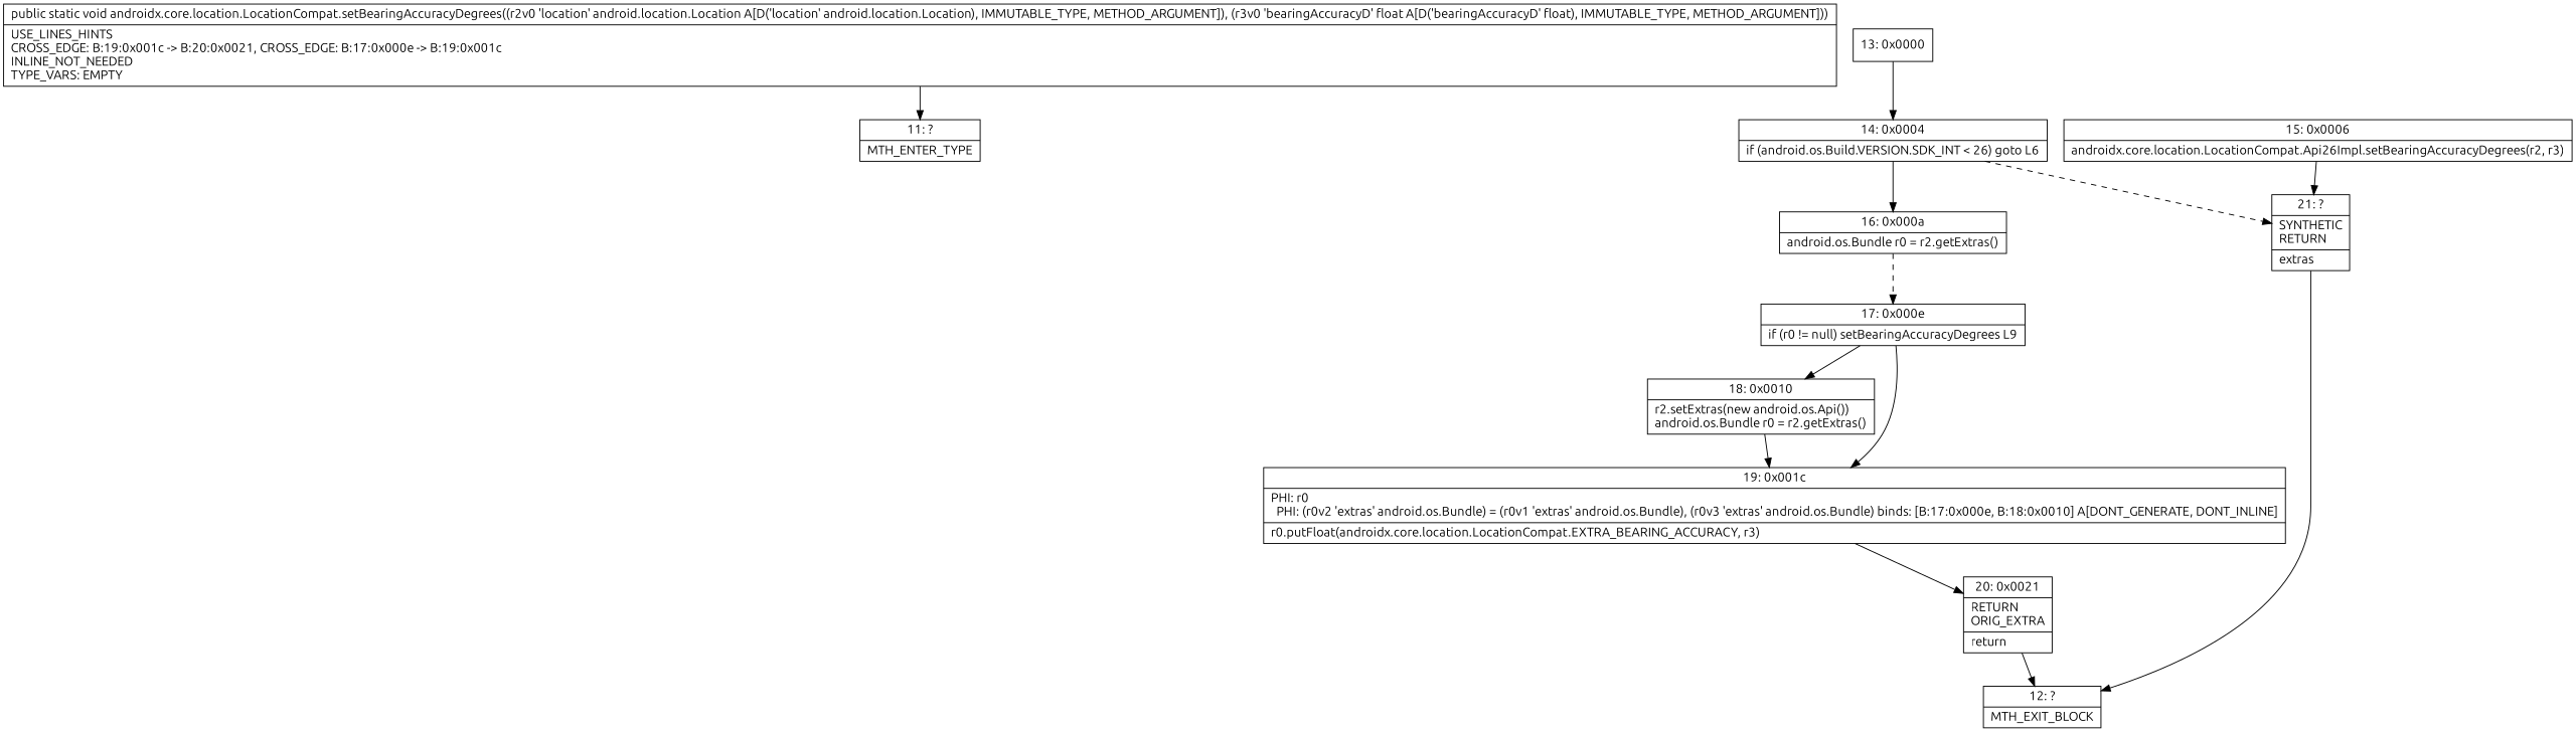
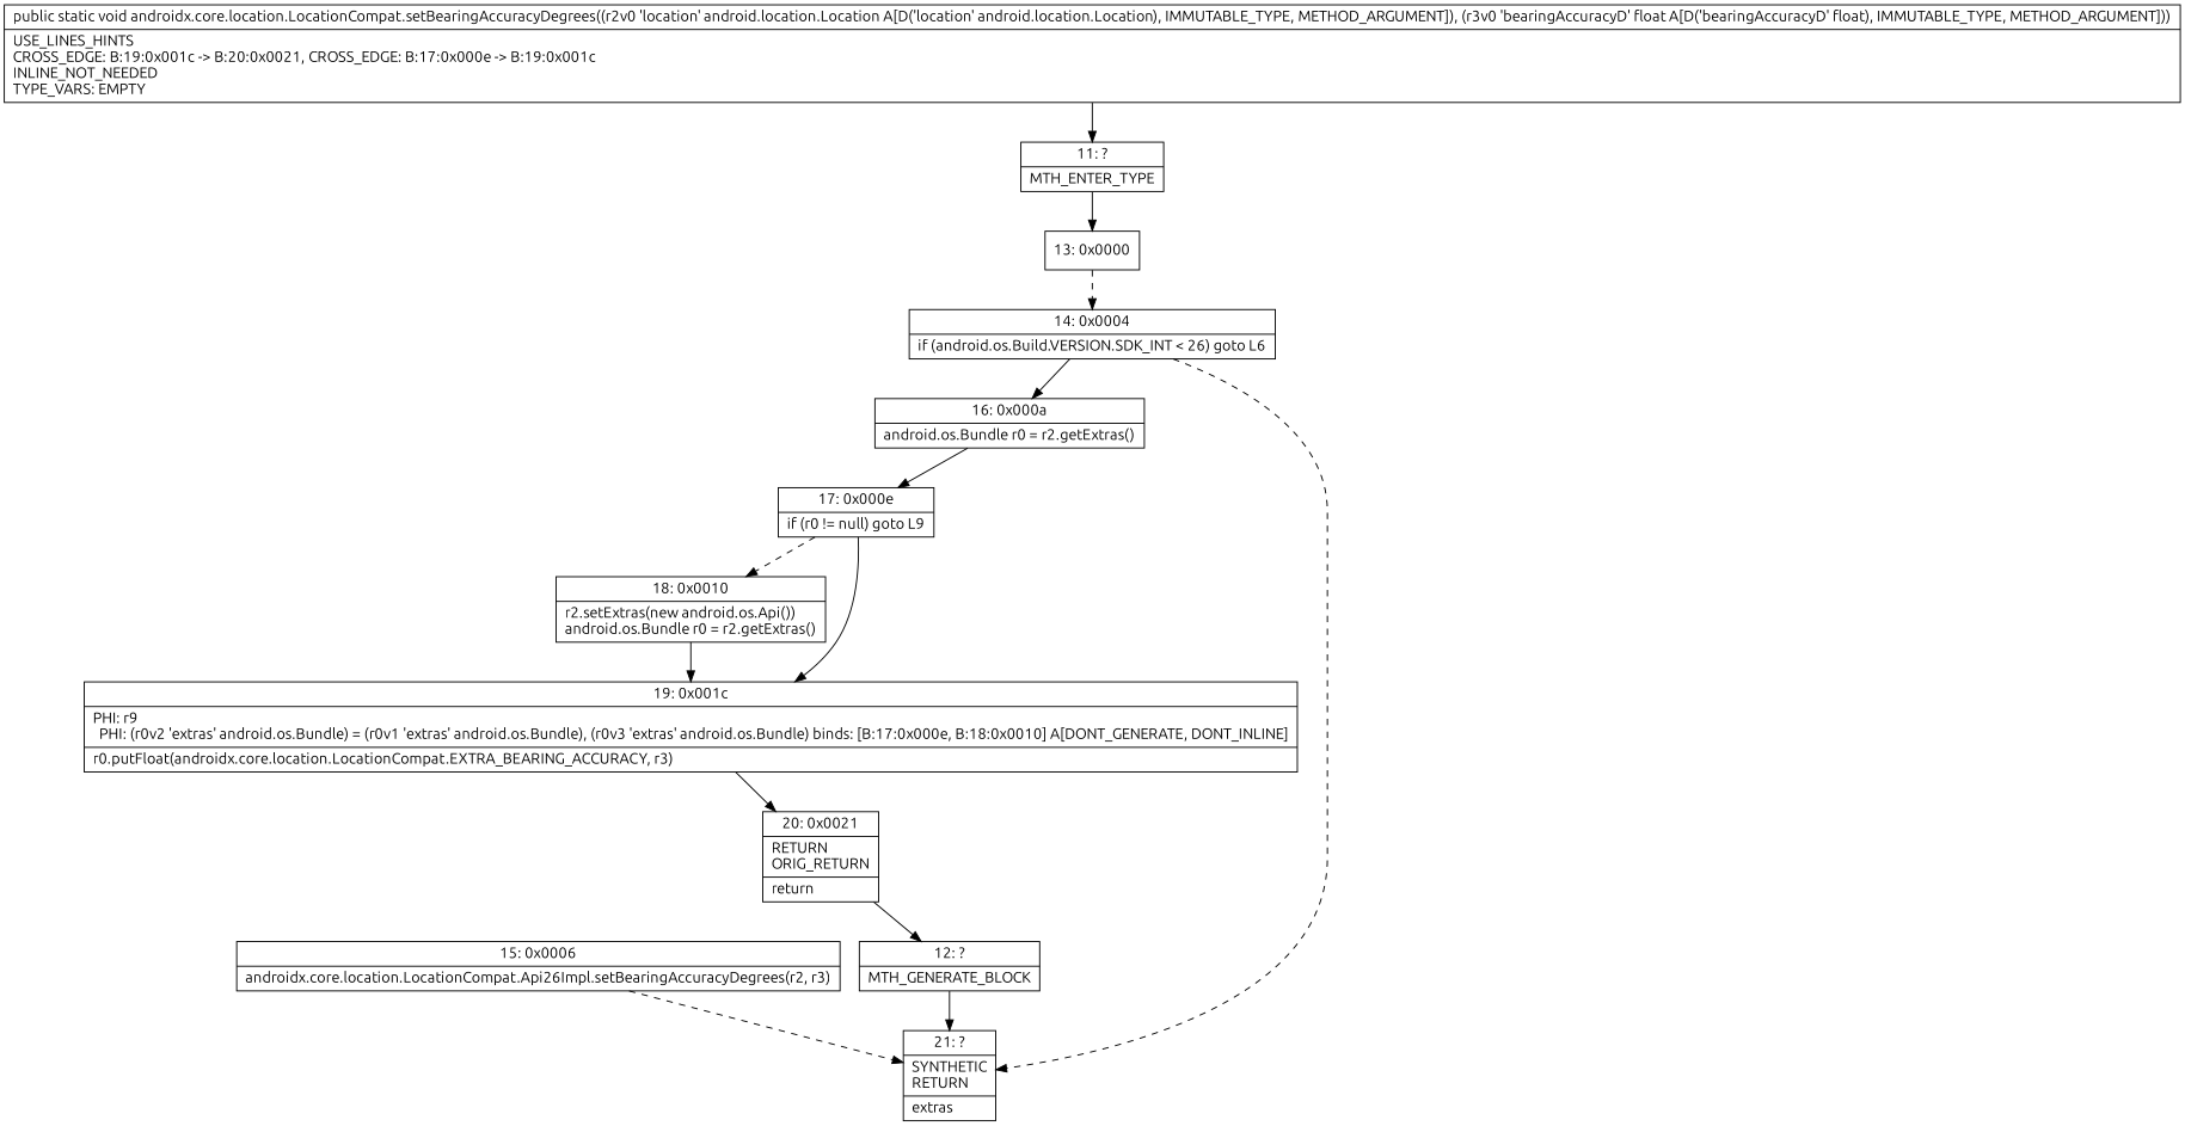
  digraph {
    fontname=Ubuntu
    node [fontname=Ubuntu shape=record]
    edge [fontname=Ubuntu]
    n1 [label="{11\:\ ?|MTH_ENTER_TYPE\l}"]
    n2 [label="{13\:\ 0x0000}"]
    n3 [label="{14\:\ 0x0004|if (android.os.Build.VERSION.SDK_INT \< 26) goto L6\l}"]
    n4 [label="{16\:\ 0x000a|android.os.Bundle r0 = r2.getExtras()\l}"]
    n5 [label="{21\:\ ?|SYNTHETIC\lRETURN\l|extras\l}"]
    n6 [label="{15\:\ 0x0006|androidx.core.location.LocationCompat.Api26Impl.setBearingAccuracyDegrees(r2, r3)\l}"]
-   n7 [label="{17\:\ 0x000e|if (r0 != null) setBearingAccuracyDegrees L9\l}"]
-   n8 [label="{12\:\ ?|MTH_EXIT_BLOCK\l}"]
+   n7 [label="{17\:\ 0x000e|if (r0 != null) goto L9\l}"]
+   n8 [label="{12\:\ ?|MTH_GENERATE_BLOCK\l}"]
    n9 [label="{18\:\ 0x0010|r2.setExtras(new android.os.Api())\landroid.os.Bundle r0 = r2.getExtras()\l}"]
-   n10 [label="{19\:\ 0x001c|PHI: r0 \l  PHI: (r0v2 'extras' android.os.Bundle) = (r0v1 'extras' android.os.Bundle), (r0v3 'extras' android.os.Bundle) binds: [B:17:0x000e, B:18:0x0010] A[DONT_GENERATE, DONT_INLINE]\l|r0.putFloat(androidx.core.location.LocationCompat.EXTRA_BEARING_ACCURACY, r3)\l}"]
-   n11 [label="{20\:\ 0x0021|RETURN\lORIG_EXTRA\l|return\l}"]
+   n10 [label="{19\:\ 0x001c|PHI: r9 \l  PHI: (r0v2 'extras' android.os.Bundle) = (r0v1 'extras' android.os.Bundle), (r0v3 'extras' android.os.Bundle) binds: [B:17:0x000e, B:18:0x0010] A[DONT_GENERATE, DONT_INLINE]\l|r0.putFloat(androidx.core.location.LocationCompat.EXTRA_BEARING_ACCURACY, r3)\l}"]
+   n11 [label="{20\:\ 0x0021|RETURN\lORIG_RETURN\l|return\l}"]
    n12 [label="{public static void androidx.core.location.LocationCompat.setBearingAccuracyDegrees((r2v0 'location' android.location.Location A[D('location' android.location.Location), IMMUTABLE_TYPE, METHOD_ARGUMENT]), (r3v0 'bearingAccuracyD' float A[D('bearingAccuracyD' float), IMMUTABLE_TYPE, METHOD_ARGUMENT]))  | USE_LINES_HINTS\lCROSS_EDGE: B:19:0x001c \-\> B:20:0x0021, CROSS_EDGE: B:17:0x000e \-\> B:19:0x001c\lINLINE_NOT_NEEDED\lTYPE_VARS: EMPTY\l}"]
-   n2 -> n3
+   n1 -> n2
+   n2 -> n3 [style=dashed]
    n3 -> n4
    n3 -> n5 [style=dashed]
-   n4 -> n7 [style=dashed]
-   n5 -> n8
-   n6 -> n5
-   n7 -> n9 [style=solid]
+   n4 -> n7
+   n8 -> n5
+   n6 -> n5 [style=dashed]
+   n7 -> n9 [style=dashed]
    n7 -> n10
    n9 -> n10
    n10 -> n11
    n11 -> n8
    n12 -> n1
  }
